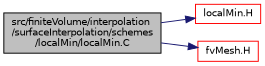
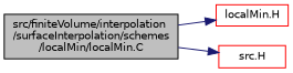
  digraph {
    rankdir=LR
    node [color=red fontname=Helvetica fontsize=10 shape=record]
    edge [color=midnightblue fontname=Helvetica fontsize=10 labelfontname=Helvetica labelfontsize=10 style=solid]
    n1 [color=black fillcolor=grey75 fontcolor=black height=0.2 label="src/finiteVolume/interpolation\l/surfaceInterpolation/schemes\l/localMin/localMin.C" style=filled width=0.4]
    n2 [height=0.2 label="localMin.H" width=0.4]
-   n3 [height=0.2 label="fvMesh.H" width=0.4]
+   n3 [height=0.2 label="src.H" width=0.4]
    n1 -> n2
    n1 -> n3
  }
